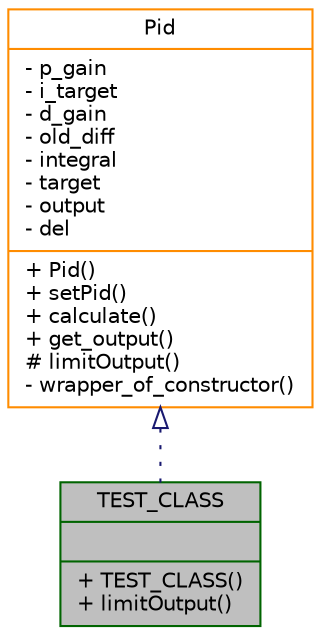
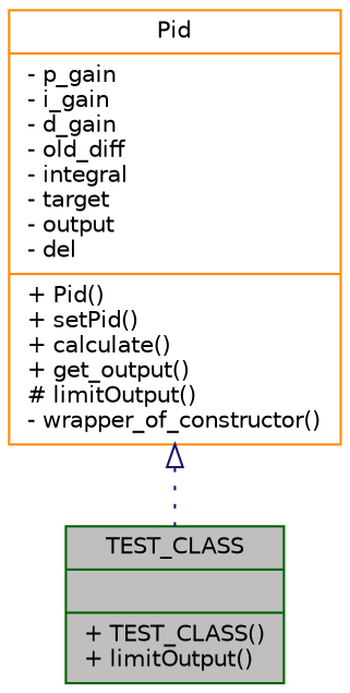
  digraph {
    node [fontname=Helvetica fontsize=10 shape=record style=filled]
    n1 [color=darkgreen fillcolor=grey75 fontcolor=black height=0.2 label="{TEST_CLASS\n||+ TEST_CLASS()\l+ limitOutput()\l}" width=0.4]
-   n2 [color=darkorange fillcolor=white height=0.2 label="{Pid\n|- p_gain\l- i_target\l- d_gain\l- old_diff\l- integral\l- target\l- output\l- del\l|+ Pid()\l+ setPid()\l+ calculate()\l+ get_output()\l# limitOutput()\l- wrapper_of_constructor()\l}" width=0.4]
+   n2 [color=darkorange fillcolor=white height=0.2 label="{Pid\n|- p_gain\l- i_gain\l- d_gain\l- old_diff\l- integral\l- target\l- output\l- del\l|+ Pid()\l+ setPid()\l+ calculate()\l+ get_output()\l# limitOutput()\l- wrapper_of_constructor()\l}" width=0.4]
    n2 -> n1 [arrowtail=onormal color=midnightblue dir=back fontname=Helvetica fontsize=10 labelfontname=Helvetica labelfontsize=10 style=dotted]
  }
